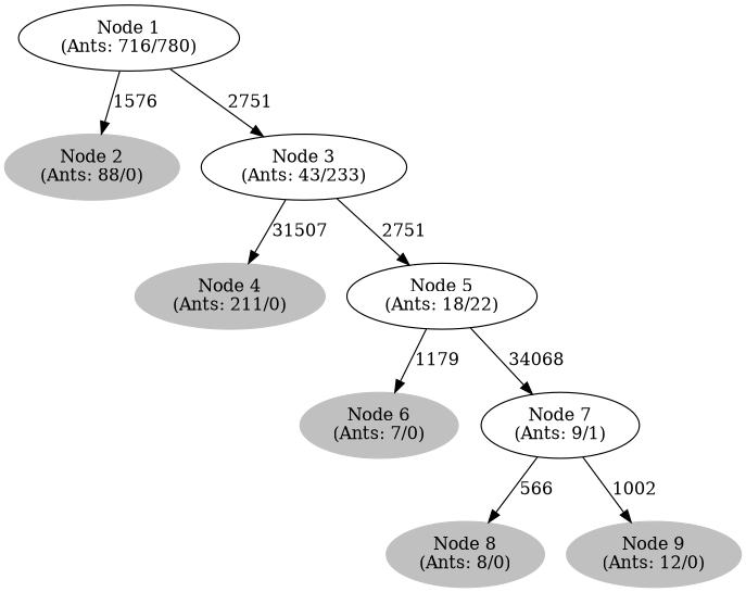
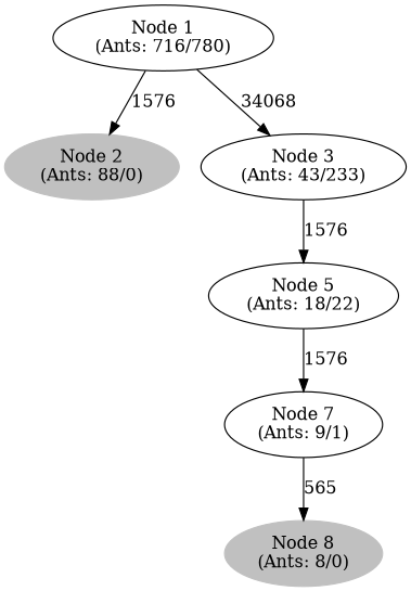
  digraph {
    node [color=gray style=filled]
    "Node 1\n(Ants: 716/780)" [color="" style=""]
    "Node 2\n(Ants: 88/0)"
    "Node 3\n(Ants: 43/233)" [color="" style=""]
-   "Node 4\n(Ants: 211/0)"
    "Node 5\n(Ants: 18/22)" [color="" style=""]
-   "Node 6\n(Ants: 7/0)"
    "Node 7\n(Ants: 9/1)" [color="" style=""]
    "Node 8\n(Ants: 8/0)"
-   "Node 9\n(Ants: 12/0)"
    "Node 1\n(Ants: 716/780)" -> "Node 2\n(Ants: 88/0)" [label=1576]
-   "Node 1\n(Ants: 716/780)" -> "Node 3\n(Ants: 43/233)" [label=2751]
-   "Node 3\n(Ants: 43/233)" -> "Node 4\n(Ants: 211/0)" [label=31507]
-   "Node 3\n(Ants: 43/233)" -> "Node 5\n(Ants: 18/22)" [label=2751]
-   "Node 5\n(Ants: 18/22)" -> "Node 6\n(Ants: 7/0)" [label=1179]
-   "Node 5\n(Ants: 18/22)" -> "Node 7\n(Ants: 9/1)" [label=34068]
-   "Node 7\n(Ants: 9/1)" -> "Node 8\n(Ants: 8/0)" [label=566]
-   "Node 7\n(Ants: 9/1)" -> "Node 9\n(Ants: 12/0)" [label=1002]
+   "Node 1\n(Ants: 716/780)" -> "Node 3\n(Ants: 43/233)" [label=34068]
+   "Node 3\n(Ants: 43/233)" -> "Node 5\n(Ants: 18/22)" [label=1576]
+   "Node 5\n(Ants: 18/22)" -> "Node 7\n(Ants: 9/1)" [label=1576]
+   "Node 7\n(Ants: 9/1)" -> "Node 8\n(Ants: 8/0)" [label=565]
  }
